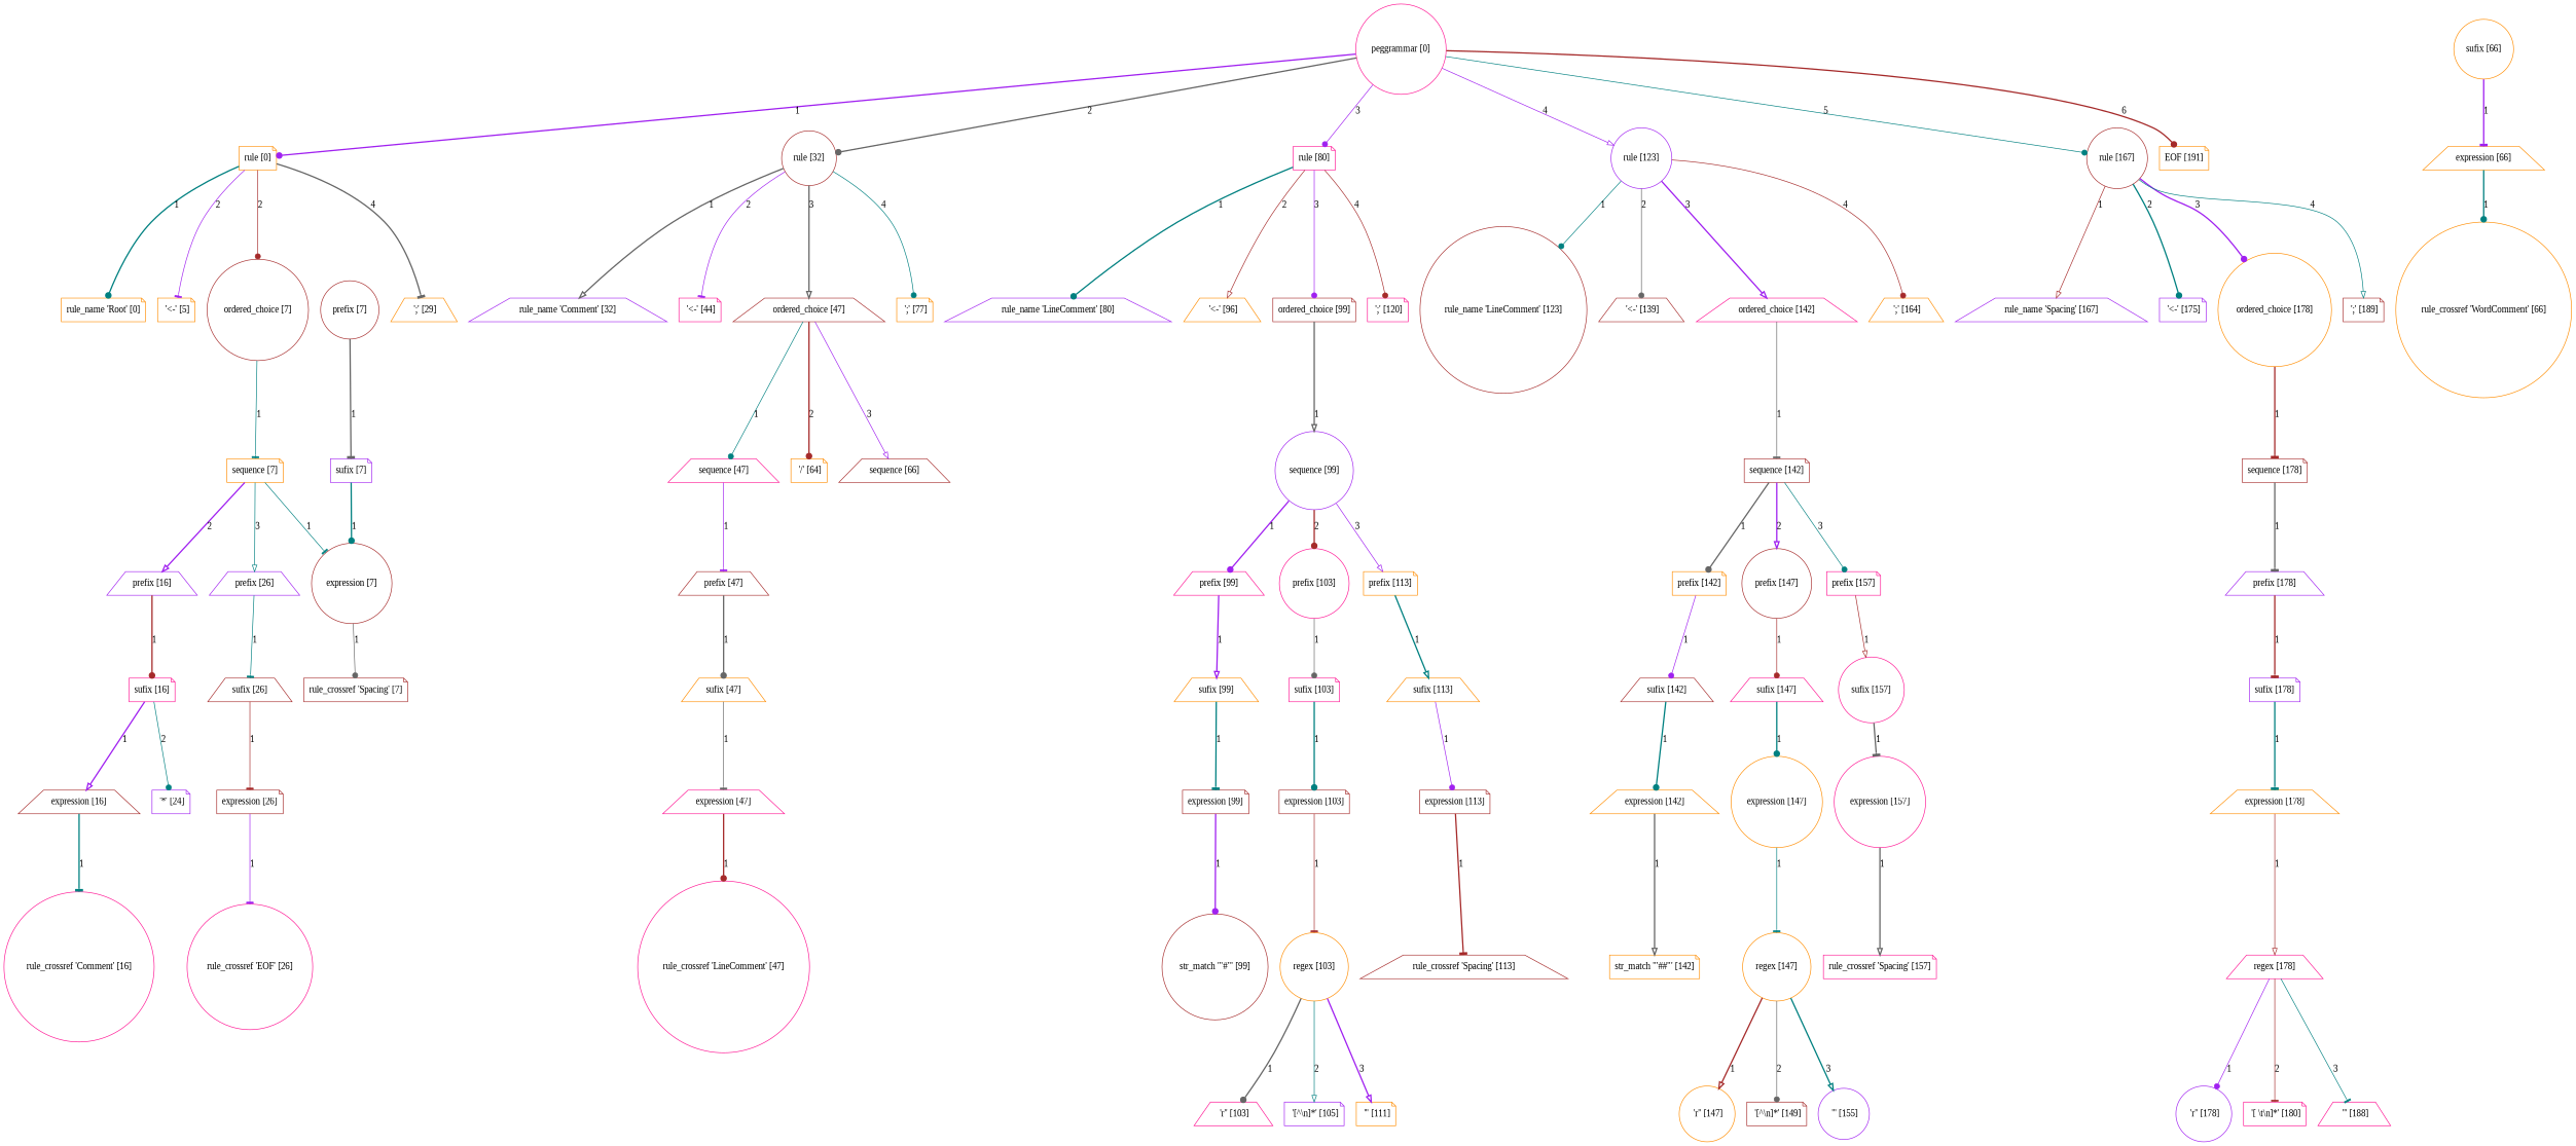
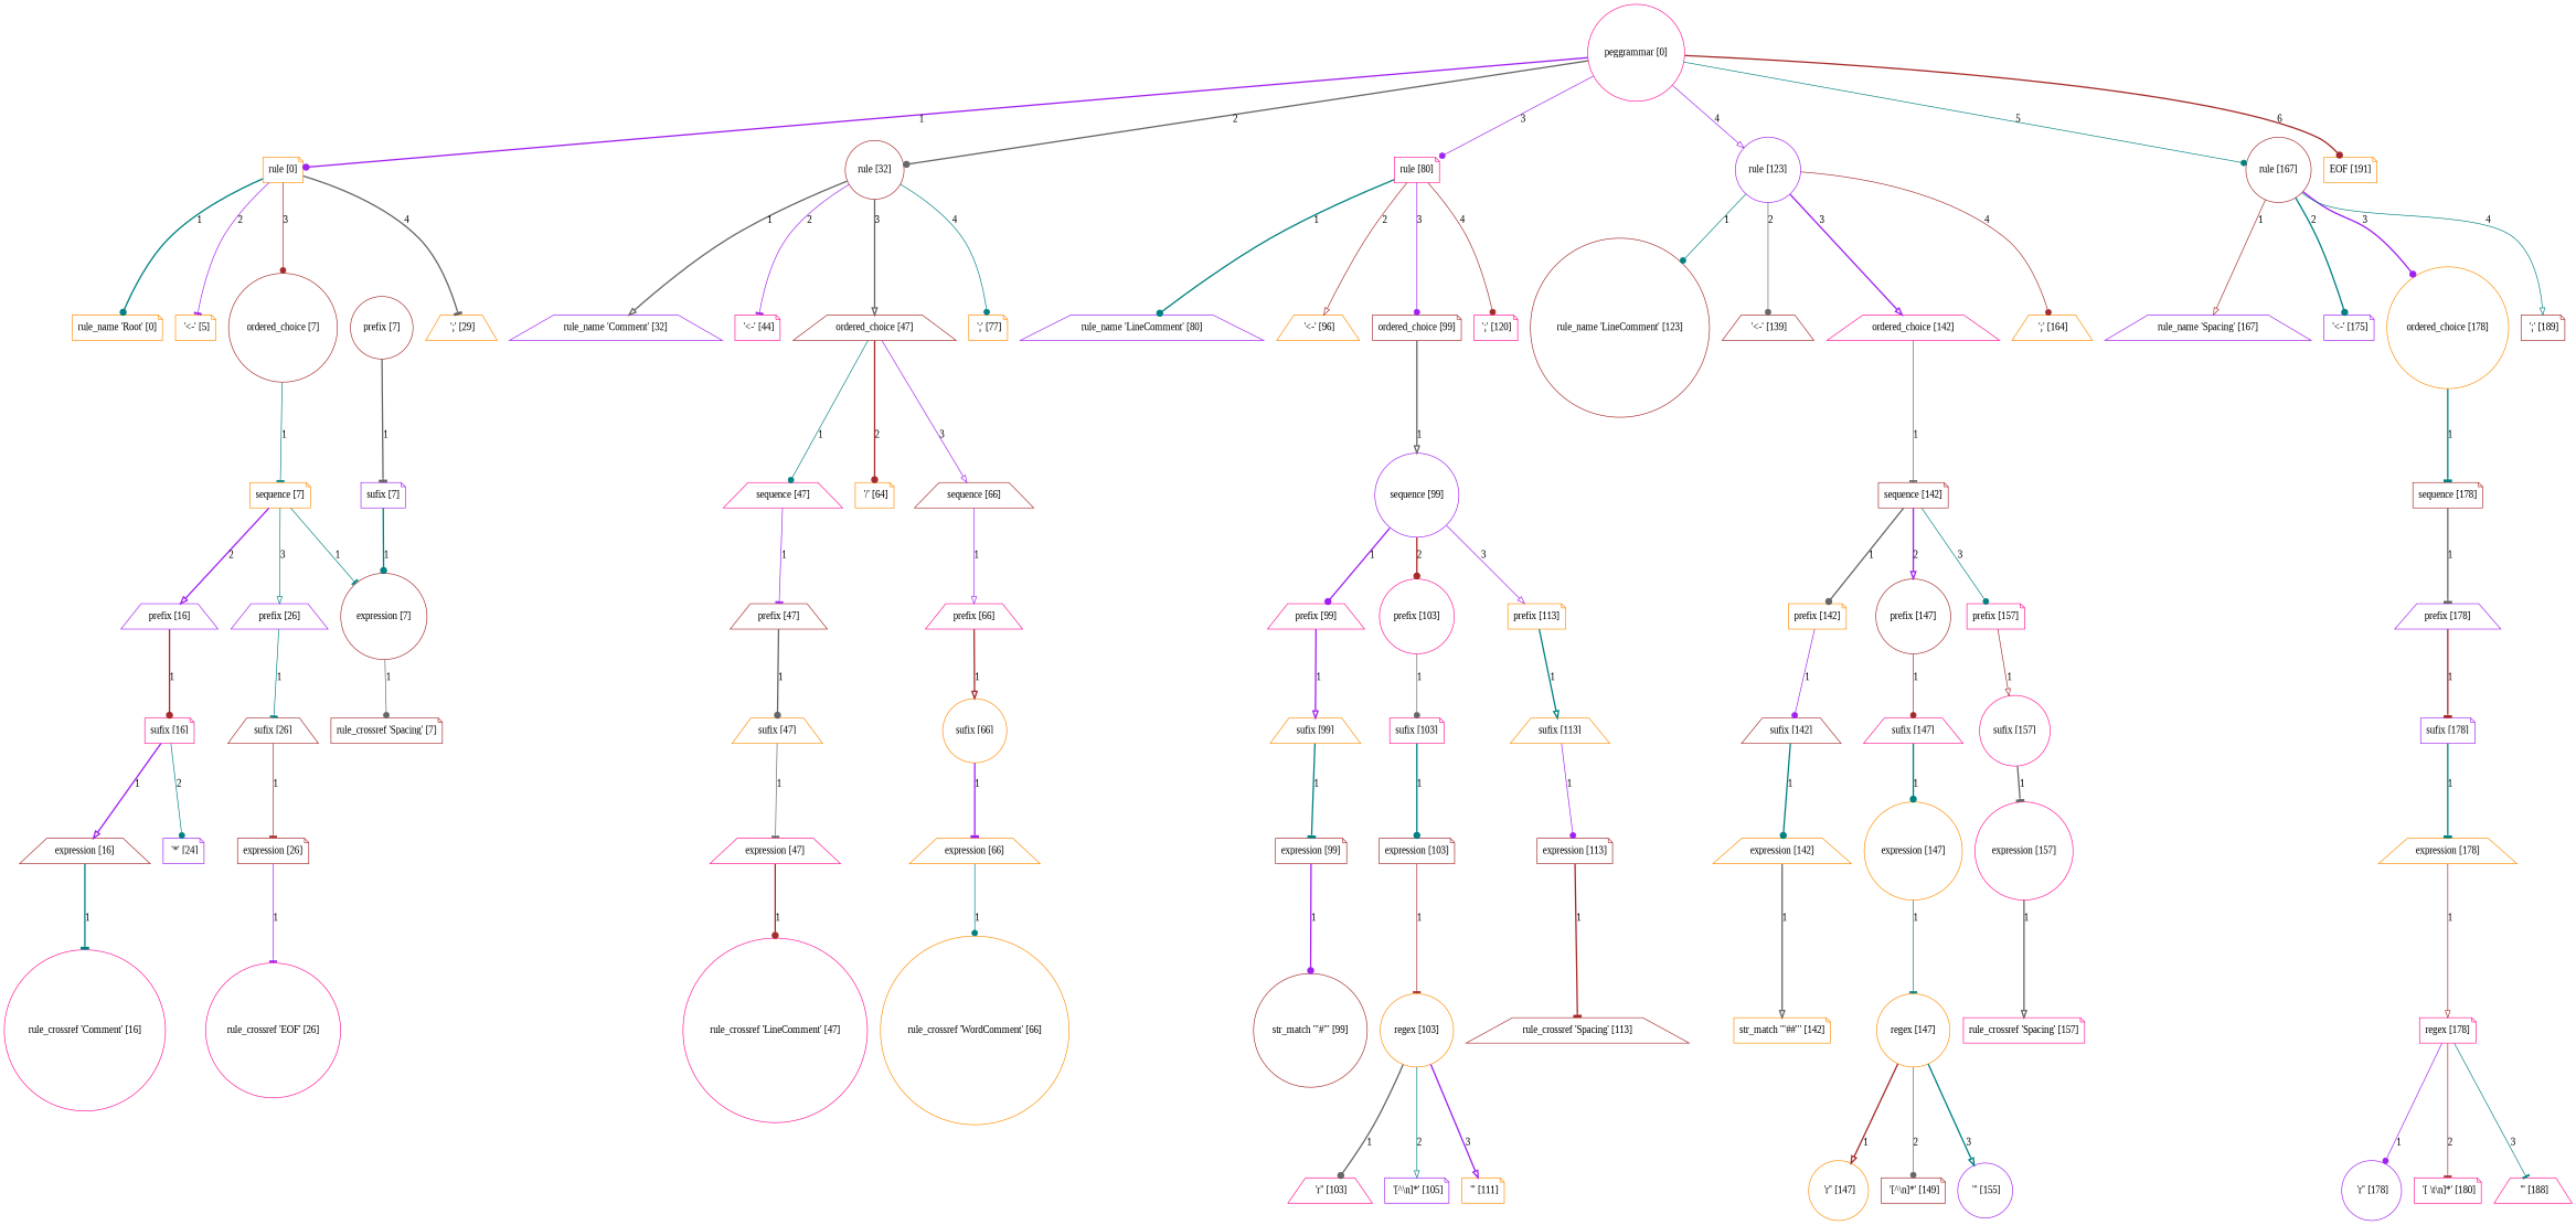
  digraph {
    fontname="Liberation Serif"
    node [color=darkorange fontname="Liberation Serif" shape=note]
    edge [arrowhead=dot color=teal fontname="Liberation Serif" style=bold]
    n1 [color=deeppink label="peggrammar [0]" shape=circle]
    n2 [label="rule [0]"]
    n3 [color=brown label="rule [32]" shape=circle]
    n4 [color=deeppink label="rule [80]"]
    n5 [color=purple label="rule [123]" shape=circle]
    n6 [color=brown label="rule [167]" shape=circle]
    n7 [label="EOF [191]"]
    n8 [label="rule_name 'Root' [0]"]
    n9 [label=" '<-' [5]"]
    n10 [color=brown label="ordered_choice [7]" shape=circle]
    n11 [label=" ';' [29]" shape=trapezium]
    n12 [color=purple label="rule_name 'Comment' [32]" shape=trapezium]
    n13 [color=deeppink label=" '<-' [44]"]
    n14 [color=brown label="ordered_choice [47]" shape=trapezium]
    n15 [label=" ';' [77]"]
    n16 [color=purple label="rule_name 'LineComment' [80]" shape=trapezium]
    n17 [label=" '<-' [96]" shape=trapezium]
    n18 [color=brown label="ordered_choice [99]"]
    n19 [color=deeppink label=" ';' [120]"]
    n20 [color=brown label="rule_name 'LineComment' [123]" shape=circle]
    n21 [color=brown label=" '<-' [139]" shape=trapezium]
    n22 [color=deeppink label="ordered_choice [142]" shape=trapezium]
    n23 [label=" ';' [164]" shape=trapezium]
    n24 [color=purple label="rule_name 'Spacing' [167]" shape=trapezium]
    n25 [color=purple label=" '<-' [175]"]
    n26 [label="ordered_choice [178]" shape=circle]
    n27 [color=brown label=" ';' [189]"]
    n28 [label="sequence [7]"]
    n29 [color=purple label="prefix [16]" shape=trapezium]
    n30 [color=purple label="prefix [26]" shape=trapezium]
    n31 [color=brown label="expression [7]" shape=circle]
    n32 [color=brown label="prefix [7]" shape=circle]
    n33 [color=purple label="sufix [7]"]
    n34 [color=deeppink label="sufix [16]"]
    n35 [color=brown label="sufix [26]" shape=trapezium]
    n36 [color=brown label="rule_crossref 'Spacing' [7]"]
    n37 [color=brown label="expression [16]" shape=trapezium]
    n38 [color=purple label=" '*' [24]"]
    n39 [color=deeppink label="rule_crossref 'Comment' [16]" shape=circle]
    n40 [color=brown label="expression [26]"]
    n41 [color=deeppink label="rule_crossref 'EOF' [26]" shape=circle]
    n42 [color=deeppink label="sequence [47]" shape=trapezium]
    n43 [label=" '/' [64]"]
    n44 [color=brown label="sequence [66]" shape=trapezium]
    n45 [color=brown label="prefix [47]" shape=trapezium]
+   n46 [color=deeppink label="prefix [66]" shape=trapezium]
    n47 [label="sufix [47]" shape=trapezium]
    n48 [color=deeppink label="expression [47]" shape=trapezium]
    n49 [color=deeppink label="rule_crossref 'LineComment' [47]" shape=circle]
    n50 [label="sufix [66]" shape=circle]
    n51 [label="expression [66]" shape=trapezium]
    n52 [label="rule_crossref 'WordComment' [66]" shape=circle]
    n53 [color=purple label="sequence [99]" shape=circle]
    n54 [color=deeppink label="prefix [99]" shape=trapezium]
    n55 [color=deeppink label="prefix [103]" shape=circle]
    n56 [label="prefix [113]"]
    n57 [label="sufix [99]" shape=trapezium]
    n58 [color=deeppink label="sufix [103]"]
    n59 [label="sufix [113]" shape=trapezium]
    n60 [color=brown label="expression [99]"]
    n61 [color=brown label="str_match '\"#\"' [99]" shape=circle]
    n62 [color=brown label="expression [103]"]
    n63 [label="regex [103]" shape=circle]
    n64 [color=deeppink label=" 'r'' [103]" shape=trapezium]
    n65 [color=purple label=" '[^\\n]*' [105]"]
    n66 [label=" ''' [111]"]
    n67 [color=brown label="expression [113]"]
    n68 [color=brown label="rule_crossref 'Spacing' [113]" shape=trapezium]
    n69 [color=brown label="sequence [142]"]
    n70 [label="prefix [142]"]
    n71 [color=brown label="prefix [147]" shape=circle]
    n72 [color=deeppink label="prefix [157]"]
    n73 [color=brown label="sufix [142]" shape=trapezium]
    n74 [color=deeppink label="sufix [147]" shape=trapezium]
    n75 [color=deeppink label="sufix [157]" shape=circle]
    n76 [label="expression [142]" shape=trapezium]
    n77 [label="str_match '\"##\"' [142]"]
    n78 [label="expression [147]" shape=circle]
    n79 [label="regex [147]" shape=circle]
    n80 [label=" 'r'' [147]" shape=circle]
    n81 [color=brown label=" '[^\\n]*' [149]"]
    n82 [color=purple label=" ''' [155]" shape=circle]
    n83 [color=deeppink label="expression [157]" shape=circle]
    n84 [color=deeppink label="rule_crossref 'Spacing' [157]"]
    n85 [color=brown label="sequence [178]"]
    n86 [color=purple label="prefix [178]" shape=trapezium]
    n87 [color=purple label="sufix [178]"]
    n88 [label="expression [178]" shape=trapezium]
-   n89 [color=deeppink label="regex [178]" shape=trapezium]
+   n89 [color=deeppink label="regex [178]"]
    n90 [color=purple label=" 'r'' [178]" shape=circle]
    n91 [color=deeppink label=" '[ \\t\\n]*' [180]"]
    n92 [color=deeppink label=" ''' [188]" shape=trapezium]
    n1 -> n2 [color=purple label=1]
    n1 -> n3 [color=gray40 label=2]
    n1 -> n4 [color=purple label=3 style=solid]
    n1 -> n5 [arrowhead=onormal color=purple label=4 style=solid]
    n1 -> n6 [label=5 style=solid]
    n1 -> n7 [color=brown label=6]
    n2 -> n8 [label=1]
    n2 -> n9 [arrowhead=tee color=purple label=2 style=solid]
-   n2 -> n10 [color=brown label=2 style=solid]
+   n2 -> n10 [color=brown label=3 style=solid]
    n2 -> n11 [arrowhead=tee color=gray40 label=4]
    n3 -> n12 [arrowhead=onormal color=gray40 label=1]
    n3 -> n13 [arrowhead=tee color=purple label=2 style=solid]
    n3 -> n14 [arrowhead=onormal color=gray40 label=3]
    n3 -> n15 [label=4 style=solid]
    n4 -> n16 [label=1]
    n4 -> n17 [arrowhead=onormal color=brown label=2 style=solid]
    n4 -> n18 [color=purple label=3 style=solid]
    n4 -> n19 [color=brown label=4 style=solid]
    n5 -> n20 [label=1 style=solid]
    n5 -> n21 [color=gray40 label=2 style=solid]
    n5 -> n22 [arrowhead=onormal color=purple label=3]
    n5 -> n23 [color=brown label=4 style=solid]
    n6 -> n24 [arrowhead=onormal color=brown label=1 style=solid]
    n6 -> n25 [label=2]
    n6 -> n26 [color=purple label=3]
    n6 -> n27 [arrowhead=onormal label=4 style=solid]
    n10 -> n28 [arrowhead=tee label=1 style=solid]
    n14 -> n42 [label=1 style=solid]
    n14 -> n43 [color=brown label=2]
    n14 -> n44 [arrowhead=onormal color=purple label=3 style=solid]
    n18 -> n53 [arrowhead=onormal color=gray40 label=1]
    n22 -> n69 [arrowhead=tee color=gray40 label=1 style=solid]
-   n26 -> n85 [arrowhead=tee color=brown label=1]
+   n26 -> n85 [arrowhead=tee label=1]
    n28 -> n29 [arrowhead=onormal color=purple label=2]
    n28 -> n30 [arrowhead=onormal label=3 style=solid]
    n28 -> n31 [arrowhead=tee label=1 style=solid]
    n29 -> n34 [color=brown label=1]
    n30 -> n35 [arrowhead=tee label=1 style=solid]
    n31 -> n36 [color=gray40 label=1 style=solid]
    n32 -> n33 [arrowhead=tee color=gray40 label=1]
    n33 -> n31 [label=1]
    n34 -> n37 [arrowhead=onormal color=purple label=1]
    n34 -> n38 [label=2 style=solid]
    n35 -> n40 [arrowhead=tee color=brown label=1 style=solid]
    n37 -> n39 [arrowhead=tee label=1]
    n40 -> n41 [arrowhead=tee color=purple label=1 style=solid]
    n42 -> n45 [arrowhead=tee color=purple label=1 style=solid]
+   n44 -> n46 [arrowhead=onormal color=purple label=1 style=solid]
    n45 -> n47 [color=gray40 label=1]
+   n46 -> n50 [arrowhead=onormal color=brown label=1]
    n47 -> n48 [arrowhead=tee color=gray40 label=1 style=solid]
    n48 -> n49 [color=brown label=1]
    n50 -> n51 [arrowhead=tee color=purple label=1]
-   n51 -> n52 [label=1]
+   n51 -> n52 [label=1 style=solid]
    n53 -> n54 [color=purple label=1]
    n53 -> n55 [color=brown label=2]
    n53 -> n56 [arrowhead=onormal color=purple label=3 style=solid]
    n54 -> n57 [arrowhead=onormal color=purple label=1]
    n55 -> n58 [color=gray40 label=1 style=solid]
    n56 -> n59 [arrowhead=onormal label=1]
    n57 -> n60 [arrowhead=tee label=1]
    n58 -> n62 [label=1]
    n59 -> n67 [color=purple label=1 style=solid]
    n60 -> n61 [color=purple label=1]
    n62 -> n63 [arrowhead=tee color=brown label=1 style=solid]
    n63 -> n64 [color=gray40 label=1]
    n63 -> n65 [arrowhead=onormal label=2 style=solid]
    n63 -> n66 [arrowhead=onormal color=purple label=3]
    n67 -> n68 [arrowhead=tee color=brown label=1]
    n69 -> n70 [color=gray40 label=1]
    n69 -> n71 [arrowhead=onormal color=purple label=2]
    n69 -> n72 [label=3 style=solid]
    n70 -> n73 [color=purple label=1 style=solid]
    n71 -> n74 [color=brown label=1 style=solid]
    n72 -> n75 [arrowhead=onormal color=brown label=1 style=solid]
    n73 -> n76 [label=1]
    n74 -> n78 [label=1]
    n75 -> n83 [arrowhead=tee color=gray40 label=1]
    n76 -> n77 [arrowhead=onormal color=gray40 label=1]
    n78 -> n79 [arrowhead=tee label=1 style=solid]
    n79 -> n80 [arrowhead=onormal color=brown label=1]
    n79 -> n81 [color=gray40 label=2 style=solid]
    n79 -> n82 [arrowhead=onormal label=3]
    n83 -> n84 [arrowhead=onormal color=gray40 label=1]
    n85 -> n86 [arrowhead=tee color=gray40 label=1]
    n86 -> n87 [arrowhead=tee color=brown label=1]
    n87 -> n88 [arrowhead=tee label=1]
    n88 -> n89 [arrowhead=onormal color=brown label=1 style=solid]
    n89 -> n90 [color=purple label=1 style=solid]
    n89 -> n91 [arrowhead=tee color=brown label=2 style=solid]
    n89 -> n92 [arrowhead=tee label=3 style=solid]
  }
